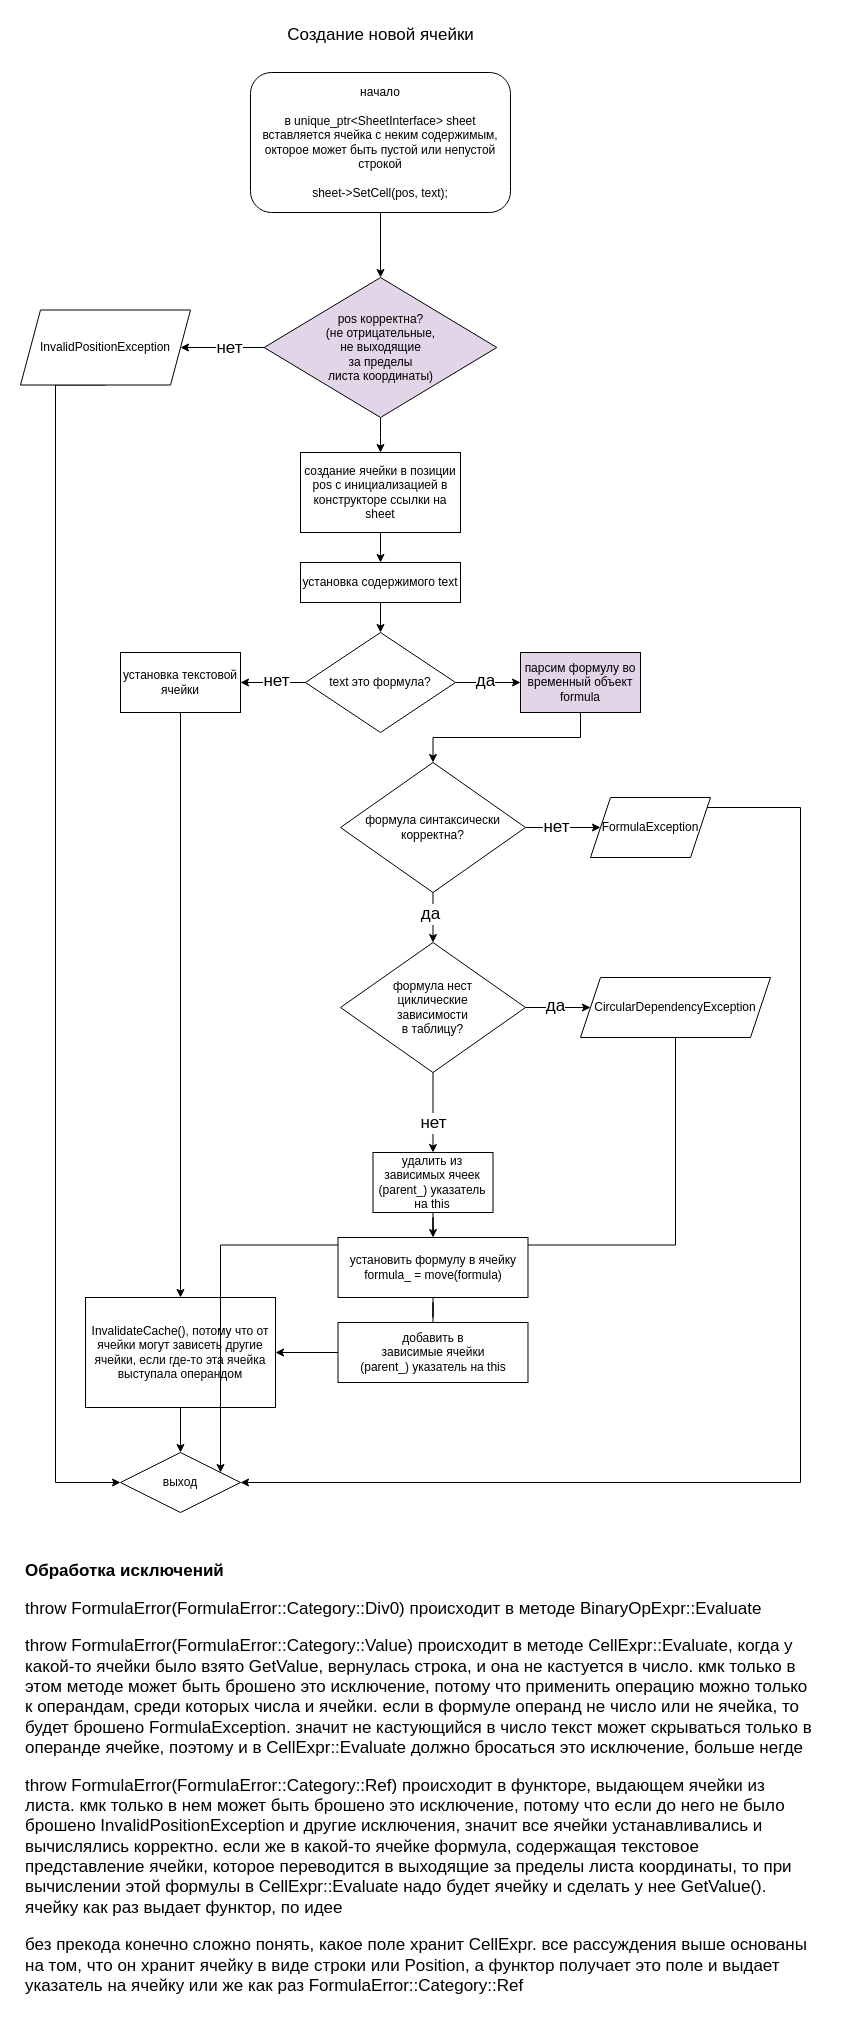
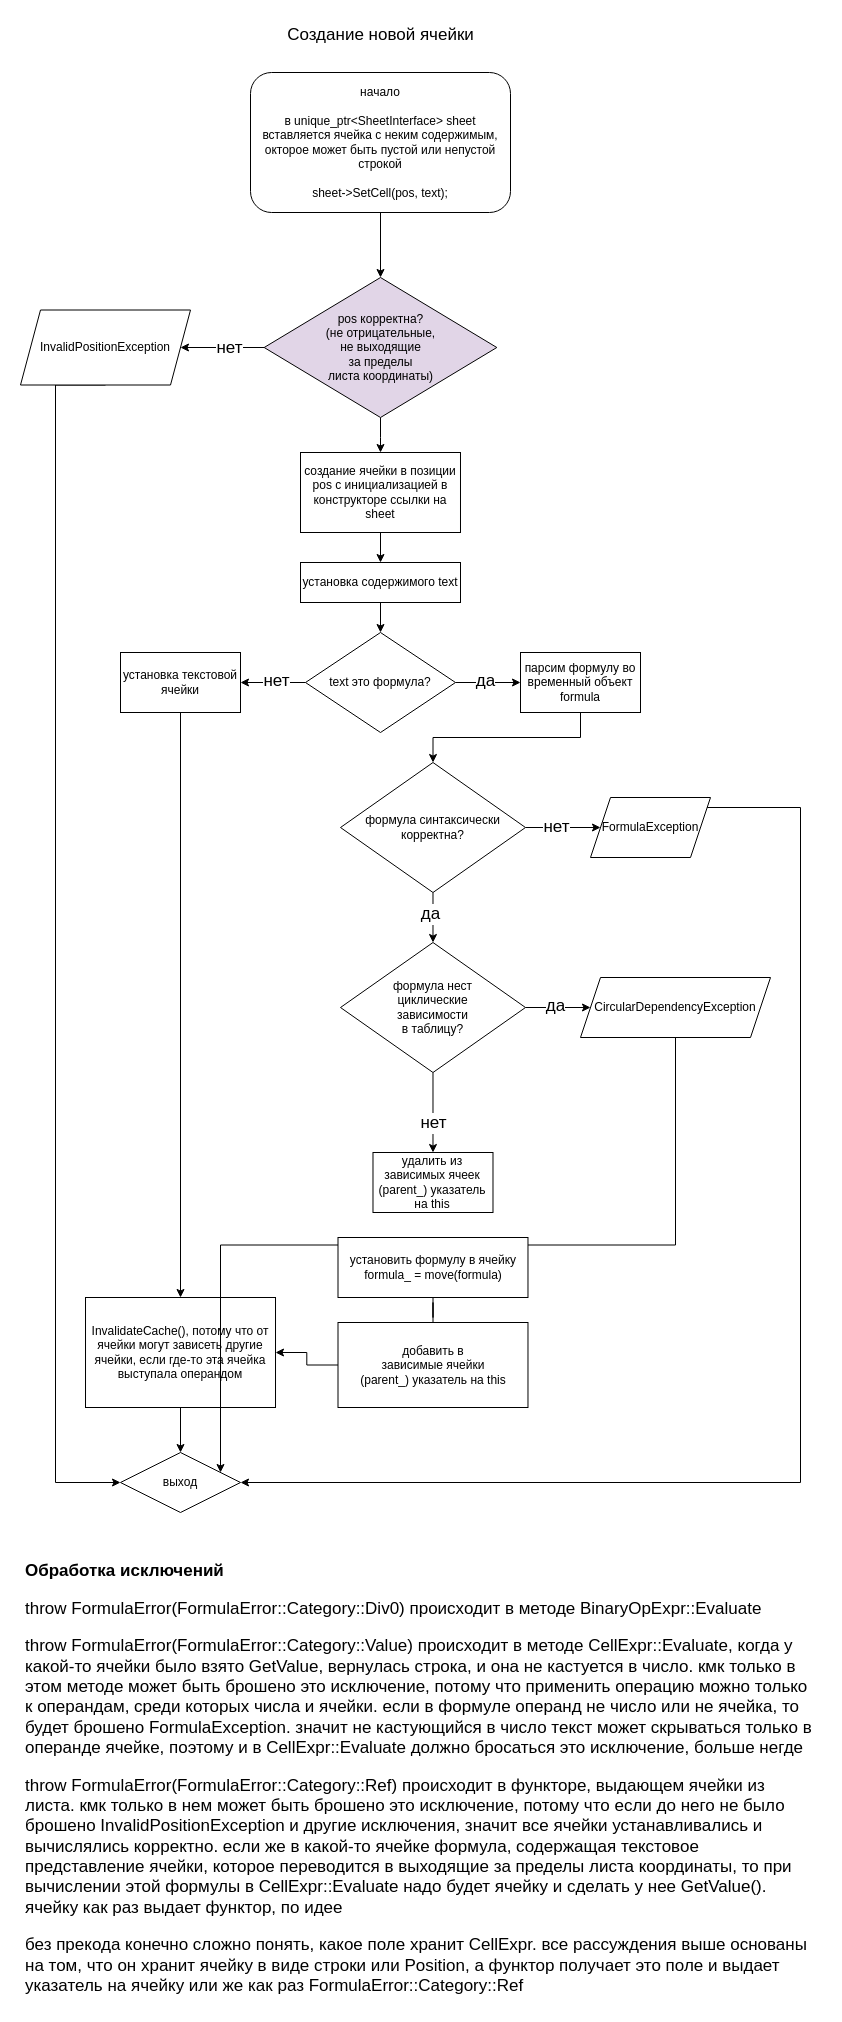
  <mxCell id="0" />
  <mxCell id="1" parent="0" />
  <mxCell id="2" value="" style="edgeStyle=orthogonalEdgeStyle;rounded=0;orthogonalLoop=1;jettySize=auto;html=1;" parent="1" source="3" target="8" edge="1"><mxGeometry relative="1" as="geometry" /></mxCell>
  <mxCell id="3" value="начало&lt;br&gt;&lt;br&gt;в unique_ptr&amp;lt;SheetInterface&amp;gt; sheet вставляется ячейка с неким содержимым, окторое может быть пустой или непустой строкой&lt;br&gt;&lt;br&gt;sheet-&amp;gt;SetCell(pos, text);" style="rounded=1;whiteSpace=wrap;html=1;" parent="1" vertex="1"><mxGeometry x="250" y="72" width="260" height="140" as="geometry" /></mxCell>
  <mxCell id="4" value="Создание новой ячейки" style="text;html=1;align=center;verticalAlign=middle;resizable=0;points=[];autosize=1;strokeColor=none;fillColor=none;fontSize=17;" parent="1" vertex="1"><mxGeometry x="275" y="20" width="210" height="30" as="geometry" /></mxCell>
  <mxCell id="5" value="" style="edgeStyle=orthogonalEdgeStyle;rounded=0;orthogonalLoop=1;jettySize=auto;html=1;" parent="1" source="8" target="10" edge="1"><mxGeometry relative="1" as="geometry" /></mxCell>
  <mxCell id="6" value="нет" style="edgeLabel;html=1;align=center;verticalAlign=middle;resizable=0;points=[];fontSize=17;" parent="5" vertex="1" connectable="0"><mxGeometry x="-0.164" y="2" relative="1" as="geometry"><mxPoint y="-2" as="offset" /></mxGeometry></mxCell>
  <mxCell id="7" value="" style="edgeStyle=orthogonalEdgeStyle;rounded=0;orthogonalLoop=1;jettySize=auto;html=1;" parent="1" source="8" target="12" edge="1"><mxGeometry relative="1" as="geometry" /></mxCell>
  <mxCell id="8" value="pos корректна?&lt;br&gt;(не отрицательные,&lt;br&gt;не выходящие&lt;br&gt;за пределы&lt;br&gt;листа координаты)" style="rhombus;whiteSpace=wrap;html=1;fillColor=#e1d5e7;" parent="1" vertex="1"><mxGeometry x="263.67" y="277" width="232.66" height="140" as="geometry" /></mxCell>
  <mxCell id="9" style="edgeStyle=orthogonalEdgeStyle;rounded=0;orthogonalLoop=1;jettySize=auto;html=1;exitX=0.5;exitY=1;exitDx=0;exitDy=0;entryX=0;entryY=0.5;entryDx=0;entryDy=0;" parent="1" source="10" target="46" edge="1"><mxGeometry relative="1" as="geometry"><mxPoint x="55" y="1022" as="targetPoint" /><Array as="points"><mxPoint x="55" y="1482" /></Array></mxGeometry></mxCell>
  <mxCell id="10" value="InvalidPositionException" style="shape=parallelogram;perimeter=parallelogramPerimeter;whiteSpace=wrap;html=1;fixedSize=1;" parent="1" vertex="1"><mxGeometry x="20" y="309.5" width="170" height="75" as="geometry" /></mxCell>
  <mxCell id="11" value="" style="edgeStyle=orthogonalEdgeStyle;rounded=0;orthogonalLoop=1;jettySize=auto;html=1;" parent="1" source="12" target="14" edge="1"><mxGeometry relative="1" as="geometry" /></mxCell>
  <mxCell id="12" value="создание ячейки в позиции pos c инициализацией в конструкторе ссылки на sheet" style="whiteSpace=wrap;html=1;" parent="1" vertex="1"><mxGeometry x="300" y="452" width="159.99" height="80" as="geometry" /></mxCell>
  <mxCell id="13" value="" style="edgeStyle=orthogonalEdgeStyle;rounded=0;orthogonalLoop=1;jettySize=auto;html=1;" parent="1" source="14" target="19" edge="1"><mxGeometry relative="1" as="geometry" /></mxCell>
  <mxCell id="14" value="установка содержимого text" style="whiteSpace=wrap;html=1;" parent="1" vertex="1"><mxGeometry x="300.01" y="562" width="159.99" height="40" as="geometry" /></mxCell>
  <mxCell id="15" value="" style="edgeStyle=orthogonalEdgeStyle;rounded=0;orthogonalLoop=1;jettySize=auto;html=1;" parent="1" source="19" target="21" edge="1"><mxGeometry relative="1" as="geometry" /></mxCell>
  <mxCell id="16" value="нет" style="edgeLabel;html=1;align=center;verticalAlign=middle;resizable=0;points=[];fontSize=17;" parent="15" vertex="1" connectable="0"><mxGeometry x="-0.074" y="-2" relative="1" as="geometry"><mxPoint as="offset" /></mxGeometry></mxCell>
  <mxCell id="17" value="" style="edgeStyle=orthogonalEdgeStyle;rounded=0;orthogonalLoop=1;jettySize=auto;html=1;" parent="1" source="19" target="25" edge="1"><mxGeometry relative="1" as="geometry" /></mxCell>
  <mxCell id="18" value="да" style="edgeLabel;html=1;align=center;verticalAlign=middle;resizable=0;points=[];fontSize=17;" parent="17" vertex="1" connectable="0"><mxGeometry x="-0.095" y="2" relative="1" as="geometry"><mxPoint as="offset" /></mxGeometry></mxCell>
  <mxCell id="19" value="text это формула?" style="rhombus;whiteSpace=wrap;html=1;" parent="1" vertex="1"><mxGeometry x="305" y="632" width="150.01" height="100" as="geometry" /></mxCell>
  <mxCell id="20" value="" style="edgeStyle=orthogonalEdgeStyle;rounded=0;orthogonalLoop=1;jettySize=auto;html=1;entryX=0.5;entryY=0;entryDx=0;entryDy=0;exitX=0.5;exitY=1;exitDx=0;exitDy=0;" parent="1" source="21" target="23" edge="1"><mxGeometry relative="1" as="geometry"><mxPoint x="120" y="1212" as="targetPoint" /><Array as="points"><mxPoint x="180" y="1297" /></Array></mxGeometry></mxCell>
  <mxCell id="21" value="установка текстовой ячейки" style="whiteSpace=wrap;html=1;" parent="1" vertex="1"><mxGeometry x="120.005" y="652" width="120" height="60" as="geometry" /></mxCell>
  <mxCell id="22" value="" style="edgeStyle=orthogonalEdgeStyle;rounded=0;orthogonalLoop=1;jettySize=auto;html=1;" parent="1" source="23" target="46" edge="1"><mxGeometry relative="1" as="geometry" /></mxCell>
  <mxCell id="23" value="InvalidateCache(), потому что от ячейки могут зависеть другие ячейки, если где-то эта ячейка выступала операндом" style="whiteSpace=wrap;html=1;" parent="1" vertex="1"><mxGeometry x="85.01" y="1297" width="190" height="110" as="geometry" /></mxCell>
  <mxCell id="24" value="" style="edgeStyle=orthogonalEdgeStyle;rounded=0;orthogonalLoop=1;jettySize=auto;html=1;" parent="1" source="25" target="30" edge="1"><mxGeometry relative="1" as="geometry" /></mxCell>
- <mxCell id="25" value="парсим формулу во временный объект&lt;br&gt;formula" style="whiteSpace=wrap;html=1;fillColor=#e1d5e7;" parent="1" vertex="1"><mxGeometry x="519.995" y="652" width="120" height="60" as="geometry" /></mxCell>
+ <mxCell id="25" value="парсим формулу во временный объект&lt;br&gt;formula" style="whiteSpace=wrap;html=1;" parent="1" vertex="1"><mxGeometry x="519.995" y="652" width="120" height="60" as="geometry" /></mxCell>
  <mxCell id="26" value="" style="edgeStyle=orthogonalEdgeStyle;rounded=0;orthogonalLoop=1;jettySize=auto;html=1;entryX=0;entryY=0.5;entryDx=0;entryDy=0;" parent="1" source="30" target="35" edge="1"><mxGeometry relative="1" as="geometry"><mxPoint x="470" y="807" as="targetPoint" /></mxGeometry></mxCell>
  <mxCell id="27" value="нет" style="edgeLabel;html=1;align=center;verticalAlign=middle;resizable=0;points=[];fontSize=17;" parent="26" vertex="1" connectable="0"><mxGeometry x="-0.174" y="1" relative="1" as="geometry"><mxPoint as="offset" /></mxGeometry></mxCell>
  <mxCell id="28" value="" style="edgeStyle=orthogonalEdgeStyle;rounded=0;orthogonalLoop=1;jettySize=auto;html=1;" parent="1" source="30" target="33" edge="1"><mxGeometry relative="1" as="geometry" /></mxCell>
  <mxCell id="29" value="да" style="edgeLabel;html=1;align=center;verticalAlign=middle;resizable=0;points=[];fontSize=17;" parent="28" vertex="1" connectable="0"><mxGeometry x="-0.143" y="-3" relative="1" as="geometry"><mxPoint as="offset" /></mxGeometry></mxCell>
  <mxCell id="30" value="формула синтаксически корректна?" style="rhombus;whiteSpace=wrap;html=1;" parent="1" vertex="1"><mxGeometry x="340" y="762" width="184.98" height="130" as="geometry" /></mxCell>
  <mxCell id="31" value="" style="edgeStyle=orthogonalEdgeStyle;rounded=0;orthogonalLoop=1;jettySize=auto;html=1;" parent="1" source="33" target="41" edge="1"><mxGeometry relative="1" as="geometry" /></mxCell>
  <mxCell id="32" value="нет" style="edgeLabel;html=1;align=center;verticalAlign=middle;resizable=0;points=[];fontSize=17;" parent="31" vertex="1" connectable="0"><mxGeometry x="0.096" y="2" relative="1" as="geometry"><mxPoint x="-2" y="6" as="offset" /></mxGeometry></mxCell>
  <mxCell id="33" value="формула нест&lt;br&gt;циклические&lt;br&gt;зависимости&lt;br&gt;в таблицу?" style="rhombus;whiteSpace=wrap;html=1;" parent="1" vertex="1"><mxGeometry x="340" y="942" width="184.98" height="130" as="geometry" /></mxCell>
  <mxCell id="34" style="edgeStyle=orthogonalEdgeStyle;rounded=0;orthogonalLoop=1;jettySize=auto;html=1;exitX=1;exitY=0.5;exitDx=0;exitDy=0;entryX=1;entryY=0.5;entryDx=0;entryDy=0;" parent="1" source="35" target="46" edge="1"><mxGeometry relative="1" as="geometry"><Array as="points"><mxPoint x="680" y="827" /><mxPoint x="680" y="807" /><mxPoint x="800" y="807" /><mxPoint x="800" y="1482" /></Array></mxGeometry></mxCell>
  <mxCell id="35" value="FormulaException" style="shape=parallelogram;perimeter=parallelogramPerimeter;whiteSpace=wrap;html=1;fixedSize=1;" parent="1" vertex="1"><mxGeometry x="590" y="797" width="120" height="60" as="geometry" /></mxCell>
  <mxCell id="36" value="" style="edgeStyle=orthogonalEdgeStyle;rounded=0;orthogonalLoop=1;jettySize=auto;html=1;entryX=0;entryY=0.5;entryDx=0;entryDy=0;exitX=1;exitY=0.5;exitDx=0;exitDy=0;" parent="1" source="33" target="39" edge="1"><mxGeometry relative="1" as="geometry"><mxPoint x="479.01" y="1007" as="sourcePoint" /><mxPoint x="431.01" y="1007" as="targetPoint" /></mxGeometry></mxCell>
  <mxCell id="37" value="да" style="edgeLabel;html=1;align=center;verticalAlign=middle;resizable=0;points=[];fontSize=17;" parent="36" vertex="1" connectable="0"><mxGeometry x="-0.174" y="1" relative="1" as="geometry"><mxPoint x="3" y="-1" as="offset" /></mxGeometry></mxCell>
  <mxCell id="38" style="edgeStyle=orthogonalEdgeStyle;rounded=0;orthogonalLoop=1;jettySize=auto;html=1;exitX=0.5;exitY=1;exitDx=0;exitDy=0;entryX=1;entryY=0.25;entryDx=0;entryDy=0;" parent="1" source="39" target="46" edge="1"><mxGeometry relative="1" as="geometry" /></mxCell>
  <mxCell id="39" value="CircularDependencyException" style="shape=parallelogram;perimeter=parallelogramPerimeter;whiteSpace=wrap;html=1;fixedSize=1;" parent="1" vertex="1"><mxGeometry x="580" y="977" width="190" height="60" as="geometry" /></mxCell>
- <mxCell id="40" value="" style="edgeStyle=orthogonalEdgeStyle;rounded=0;orthogonalLoop=1;jettySize=auto;html=1;" parent="1" source="41" target="43" edge="1"><mxGeometry relative="1" as="geometry" /></mxCell>
  <mxCell id="41" value="удалить из зависимых ячеек (parent_) указатель на this" style="whiteSpace=wrap;html=1;" parent="1" vertex="1"><mxGeometry x="372.49" y="1152" width="120" height="60" as="geometry" /></mxCell>
  <mxCell id="42" value="" style="edgeStyle=orthogonalEdgeStyle;rounded=0;orthogonalLoop=1;jettySize=auto;html=1;endArrow=none;" parent="1" source="43" target="45" edge="1"><mxGeometry relative="1" as="geometry" /></mxCell>
  <mxCell id="43" value="установить формулу в ячейку&lt;br&gt;formula_ = move(formula)" style="whiteSpace=wrap;html=1;" parent="1" vertex="1"><mxGeometry x="337.5" y="1237" width="189.98" height="60" as="geometry" /></mxCell>
  <mxCell id="44" style="edgeStyle=orthogonalEdgeStyle;rounded=0;orthogonalLoop=1;jettySize=auto;html=1;exitX=0;exitY=0.5;exitDx=0;exitDy=0;entryX=1;entryY=0.5;entryDx=0;entryDy=0;" parent="1" source="45" target="23" edge="1"><mxGeometry relative="1" as="geometry" /></mxCell>
- <mxCell id="45" value="добавить в&lt;br&gt;зависимые ячейки&lt;br&gt;(parent_) указатель на this" style="whiteSpace=wrap;html=1;" parent="1" vertex="1"><mxGeometry x="337.5" y="1322" width="189.98" height="60" as="geometry" /></mxCell>
+ <mxCell id="45" value="добавить в&lt;br&gt;зависимые ячейки&lt;br&gt;(parent_) указатель на this" style="whiteSpace=wrap;html=1;" parent="1" vertex="1"><mxGeometry x="337.5" y="1322" width="189.98" height="85" as="geometry" /></mxCell>
  <mxCell id="46" value="выход" style="rhombus;whiteSpace=wrap;html=1;" parent="1" vertex="1"><mxGeometry x="120.01" y="1452" width="120" height="60" as="geometry" /></mxCell>
  <mxCell id="47" value="&lt;h1 style=&quot;font-size: 17px;&quot;&gt;Обработка исключений&lt;/h1&gt;&lt;p style=&quot;font-size: 17px;&quot;&gt;throw FormulaError(FormulaError::Category::Div0) происходит в методе&amp;nbsp;BinaryOpExpr::&lt;span style=&quot;background-color: initial; font-size: 17px;&quot;&gt;Evaluate&lt;/span&gt;&lt;/p&gt;&lt;p style=&quot;border-color: var(--border-color); font-size: 17px;&quot;&gt;throw FormulaError(FormulaError::Category::Value) происходит в методе CellExpr::Evaluate, когда у какой-то ячейки было взято GetValue, вернулась строка, и она не кастуется в число. кмк только в этом методе может быть брошено это исключение, потому что применить операцию можно только к операндам, среди которых числа и ячейки. если в формуле операнд не число или не ячейка, то будет брошено FormulaException. значит не кастующийся в число текст может скрываться только в операнде ячейке, поэтому и в CellExpr::Evaluate должно бросаться это исключение, больше негде&lt;/p&gt;&lt;p style=&quot;border-color: var(--border-color); font-size: 17px;&quot;&gt;throw FormulaError(FormulaError::Category::Ref) происходит в функторе, выдающем ячейки из листа. кмк только в нем может быть брошено это исключение, потому что если до него не было брошено InvalidPositionException и другие исключения, значит все ячейки устанавливались и вычислялись корректно. если же в какой-то ячейке формула, содержащая текстовое представление ячейки, которое переводится в выходящие за пределы листа координаты, то при вычислении этой формулы в CellExpr::Evaluate надо будет ячейку и сделать у нее GetValue(). ячейку как раз выдает функтор, по идее&lt;/p&gt;&lt;p style=&quot;border-color: var(--border-color); font-size: 17px;&quot;&gt;без прекода конечно сложно понять, какое поле хранит CellExpr. все рассуждения выше основаны на том, что он хранит ячейку в виде строки или Position, а функтор получает это поле и выдает указатель на ячейку или же как раз FormulaError::Category::Ref&lt;/p&gt;" style="text;html=1;strokeColor=none;fillColor=none;spacing=5;spacingTop=-20;whiteSpace=wrap;overflow=hidden;rounded=0;fontSize=17;" parent="1" vertex="1"><mxGeometry x="20" y="1560" width="800" height="440" as="geometry" /></mxCell>
